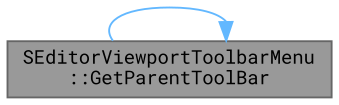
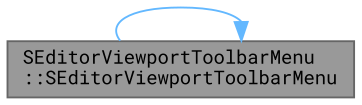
  digraph {
    rankdir=LR
    fontname="Roboto Mono"
-   n1 [color=gray40 fillcolor=grey60 fontcolor=black fontname="Roboto Mono" fontsize=10 height=0.2 label="SEditorViewportToolbarMenu\l::GetParentToolBar" shape=box style=filled width=0.4]
+   n1 [color=gray40 fillcolor=grey60 fontcolor=black fontname="Roboto Mono" fontsize=10 height=0.2 label="SEditorViewportToolbarMenu\l::SEditorViewportToolbarMenu" shape=box style=filled width=0.4]
    n1 -> n1 [color=steelblue1 fontname="Roboto Mono" fontsize=10 labelfontname=Helvetica labelfontsize=10 style=solid]
  }
